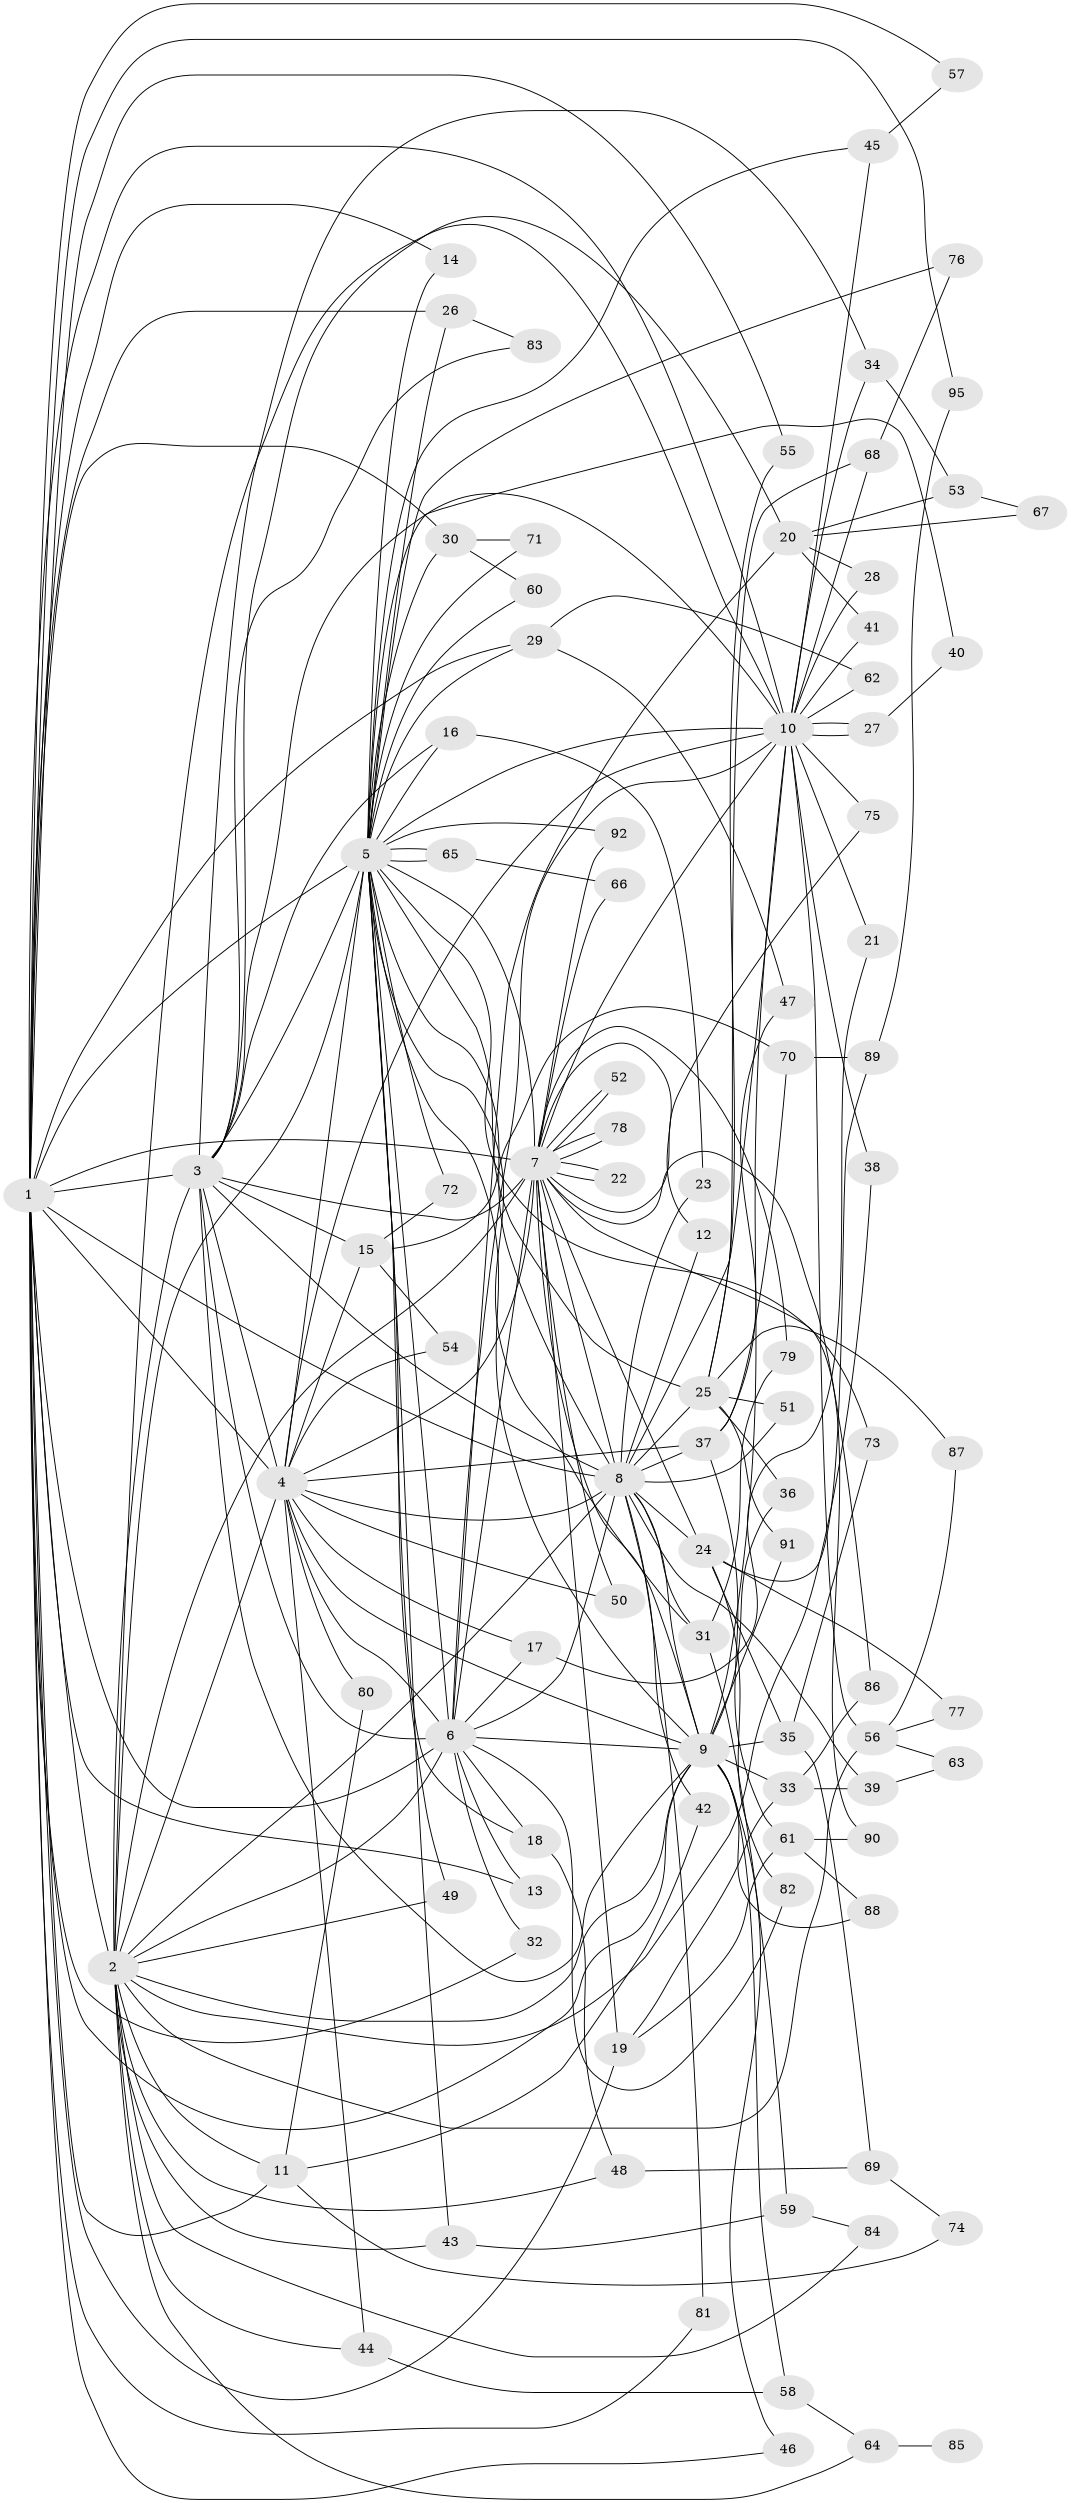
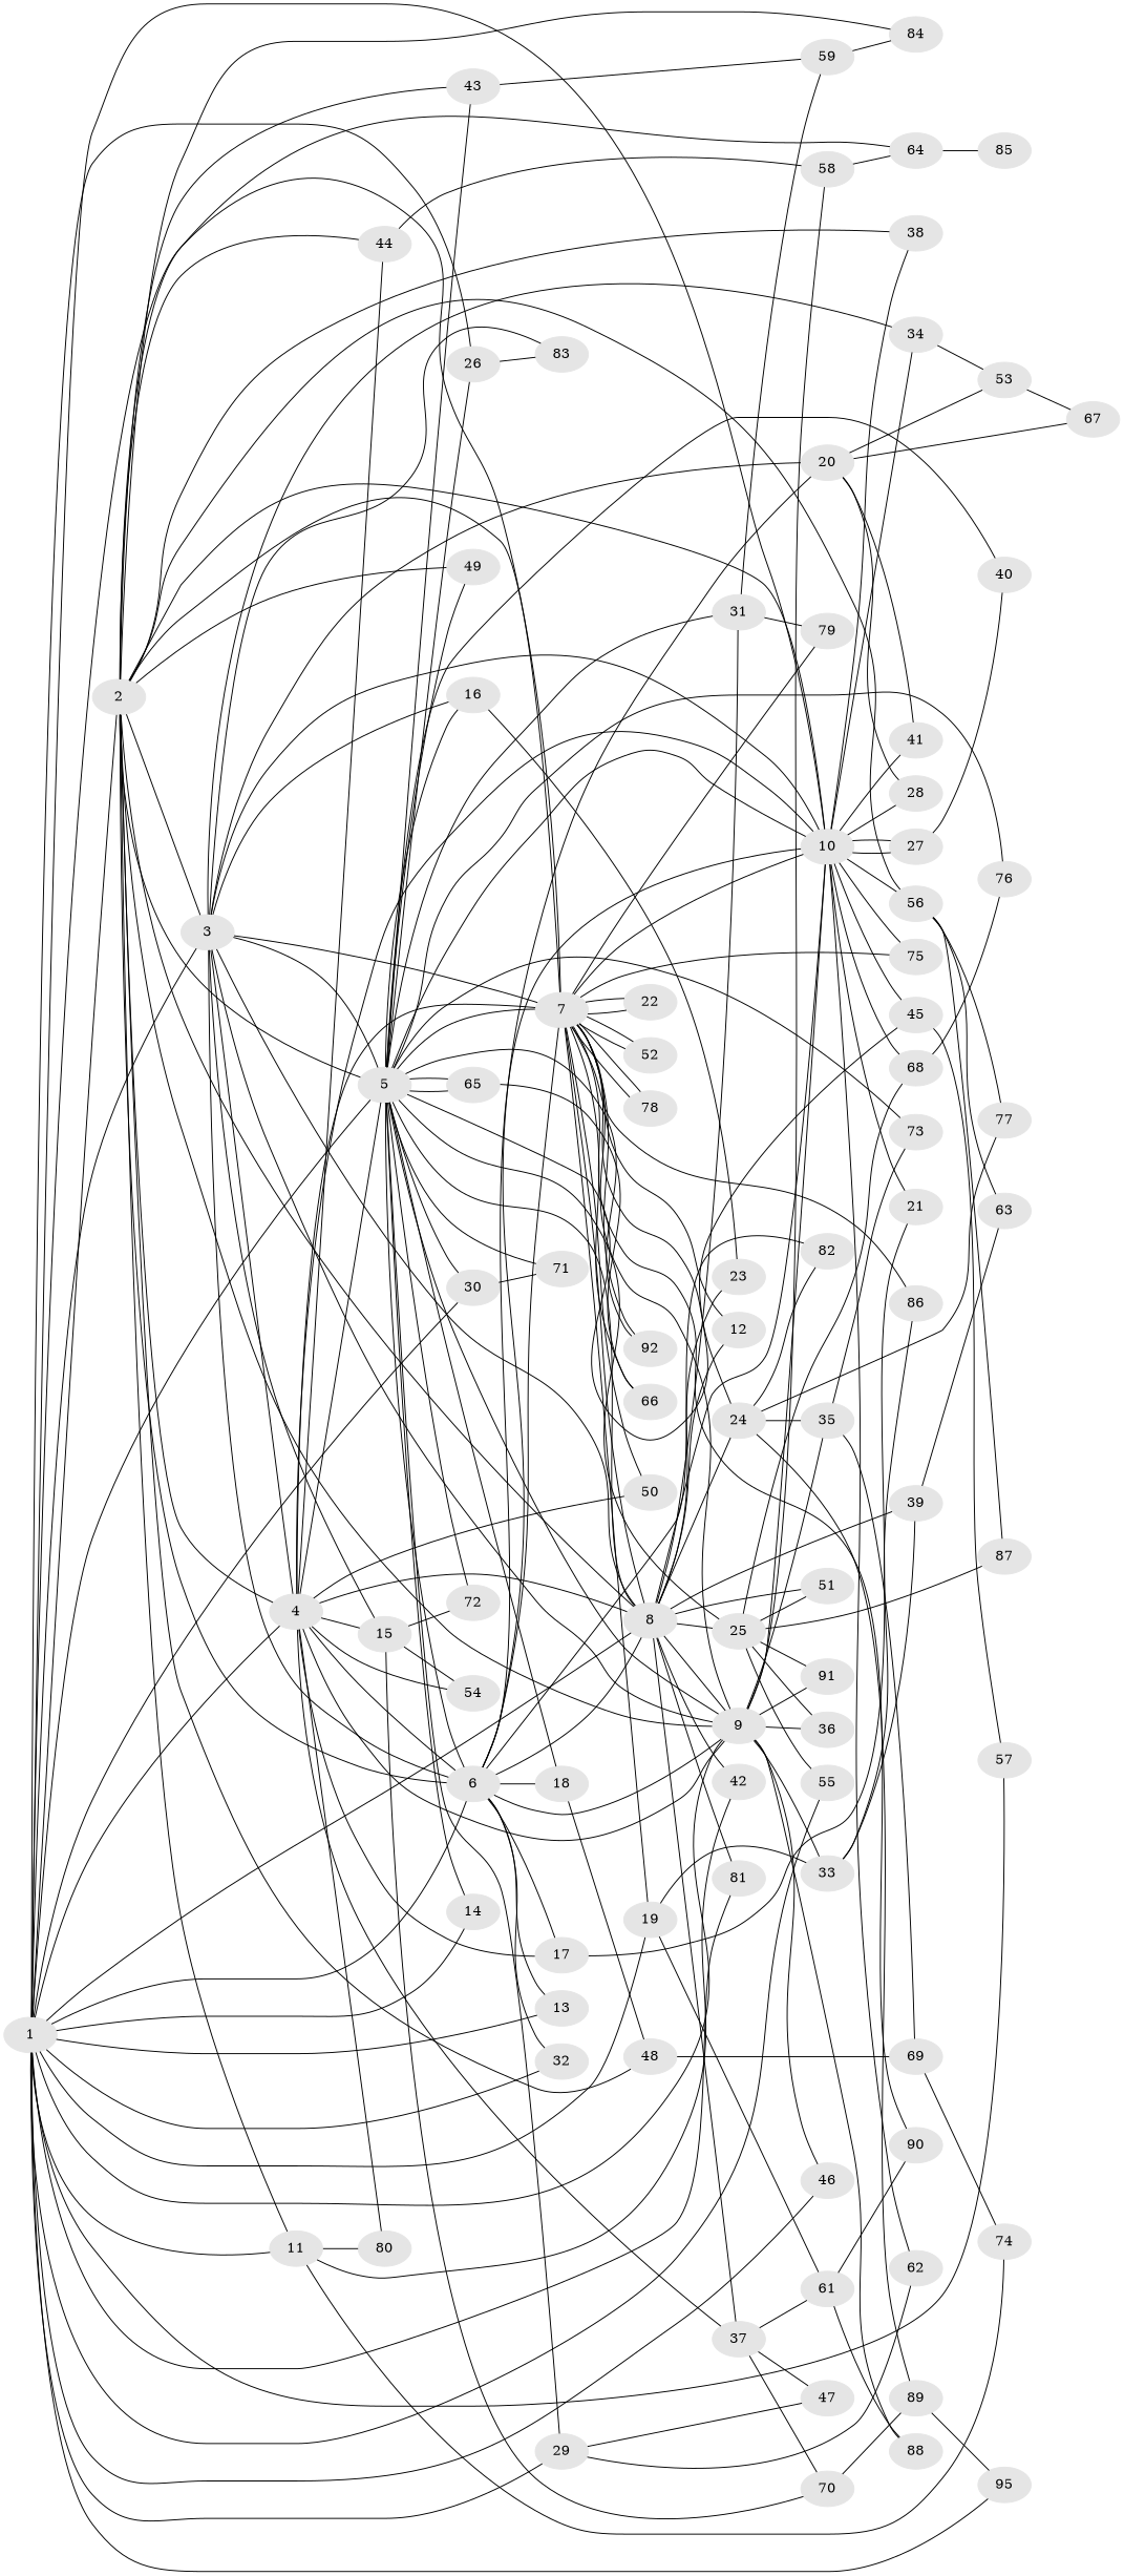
  graph {
    rankdir=LR
    node [color=gray90 style=filled]
    1
    2
    3
    4
    5
    6
    7
    8
    9
    10
    11
    13
    14
    19
    26
    29
    30
    32
    46
    55
    57
    81
    n23 [label=95]
    38
    43
    44
    48
    49
    56
    64
    84
    15
    16
    20
    34
    83
    17
    37
    50
    54
    80
    18
    25
    31
    40
    45
-   60
    65
    71
    72
    73
    76
    92
    82
    12
    22
    24
    52
    66
    75
    78
    79
    86
    90
    23
    39
    42
    51
    33
    35
    36
    58
    88
    91
    21
    27
    28
    41
    62
    68
    74
    61
    47
    59
    69
    77
    87
    63
    85
    70
    53
    67
    89
    1 -- 2
    1 -- 3
    1 -- 4
    1 -- 5
    1 -- 6
    1 -- 7
    1 -- 8
    1 -- 9
    1 -- 10
    1 -- 11
    1 -- 13
    1 -- 14
    1 -- 19
    1 -- 26
    1 -- 29
    1 -- 30
    1 -- 32
    1 -- 46
    1 -- 55
    1 -- 57
    1 -- 81
    1 -- n23
    2 -- 3
    2 -- 4
    2 -- 5
    2 -- 6
    2 -- 7
    2 -- 8
    2 -- 9
    2 -- 10
    2 -- 11
    2 -- 38
    2 -- 43
    2 -- 44
    2 -- 48
    2 -- 49
    2 -- 56
    2 -- 64
    2 -- 84
    3 -- 4
    3 -- 5
    3 -- 6
    3 -- 7
    3 -- 8
    3 -- 9
    3 -- 10
    3 -- 15
    3 -- 16
    3 -- 20
    3 -- 34
    3 -- 83
    4 -- 5
    4 -- 6
    4 -- 7
    4 -- 8
    4 -- 9
    4 -- 10
    4 -- 44
    4 -- 15
    4 -- 17
    4 -- 37
    4 -- 50
    4 -- 54
    4 -- 80
    5 -- 6
    5 -- 7
    5 -- 8
    5 -- 9
    5 -- 10
    5 -- 14
    5 -- 26
    5 -- 29
    5 -- 30
    5 -- 43
    5 -- 49
    5 -- 16
    5 -- 18
    5 -- 25
    5 -- 31
    5 -- 40
    5 -- 45
-   5 -- 60
    5 -- 65
    5 -- 65
    5 -- 71
    5 -- 72
    5 -- 73
    5 -- 76
    5 -- 92
    6 -- 7
    6 -- 8
    6 -- 9
    6 -- 10
    6 -- 13
    6 -- 32
    6 -- 20
    6 -- 17
    6 -- 18
    6 -- 82
    7 -- 8
    7 -- 9
    7 -- 10
    7 -- 19
    7 -- 50
    7 -- 92
    7 -- 12
    7 -- 22
    7 -- 22
    7 -- 24
    7 -- 52
    7 -- 52
    7 -- 66
    7 -- 75
    7 -- 78
    7 -- 78
    7 -- 79
    7 -- 86
    7 -- 90
    8 -- 9
    8 -- 10
    8 -- 81
    8 -- 37
    8 -- 25
    8 -- 31
    8 -- 12
    8 -- 24
    8 -- 23
    8 -- 39
    8 -- 42
    8 -- 51
    9 -- 10
    9 -- 46
    9 -- 33
    9 -- 35
    9 -- 36
    9 -- 58
    9 -- 88
    9 -- 91
    10 -- 38
    10 -- 56
    10 -- 34
    10 -- 45
    10 -- 75
    10 -- 21
    10 -- 27
    10 -- 27
    10 -- 28
    10 -- 41
    10 -- 62
    10 -- 68
    11 -- 80
    11 -- 42
    11 -- 74
    19 -- 33
    19 -- 61
    26 -- 83
    29 -- 62
    29 -- 47
-   30 -- 60
    30 -- 71
    43 -- 59
    44 -- 58
    48 -- 69
    56 -- 77
    56 -- 87
    56 -- 63
    64 -- 85
    15 -- 54
    15 -- 72
    15 -- 70
    16 -- 23
    20 -- 28
    20 -- 41
    20 -- 53
    20 -- 67
    34 -- 53
    17 -- 21
    37 -- 61
    37 -- 47
    37 -- 70
    18 -- 48
    25 -- 55
    25 -- 51
    25 -- 36
    25 -- 91
    25 -- 68
    25 -- 87
    31 -- 79
    31 -- 59
    45 -- 57
    65 -- 66
    24 -- 82
    24 -- 35
    24 -- 77
    24 -- 89
    39 -- 63
    33 -- 86
    33 -- 39
    35 -- 73
    35 -- 69
    58 -- 64
    27 -- 40
    68 -- 76
    61 -- 90
    61 -- 88
    59 -- 84
    69 -- 74
    70 -- 89
    53 -- 67
    89 -- n23
  }
